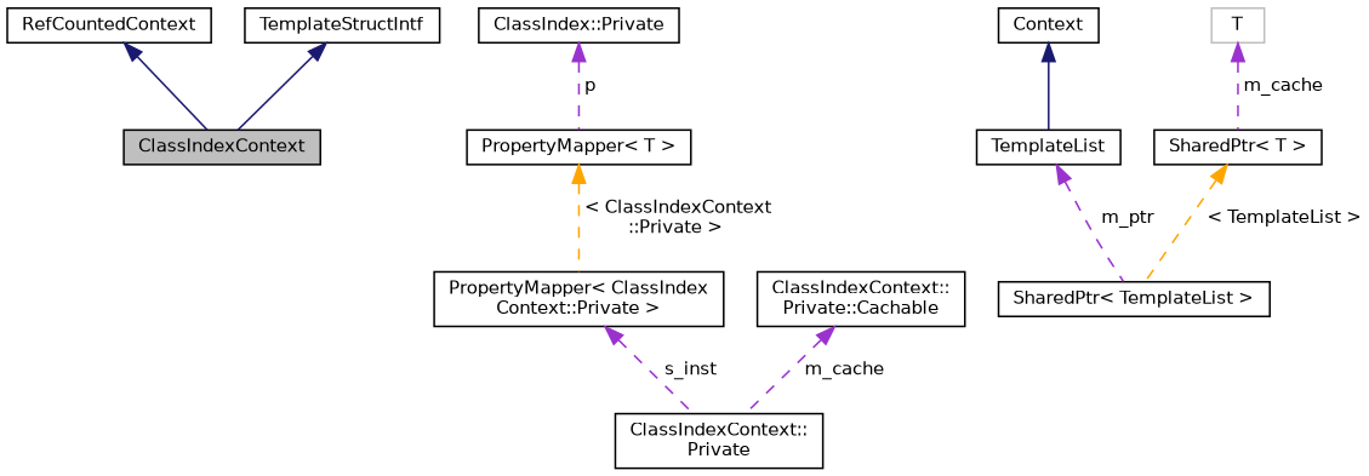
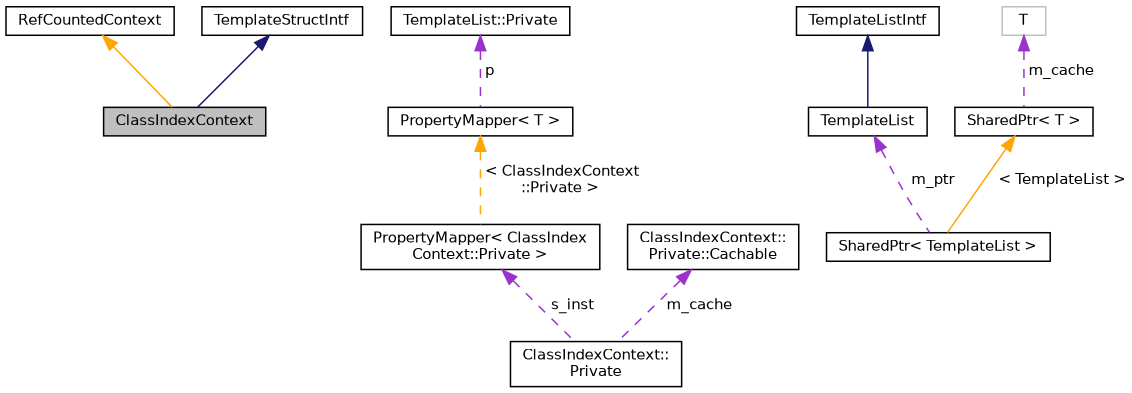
  digraph {
    node [color=black fillcolor=white fontname=Helvetica fontsize=10 shape=record style=filled]
    edge [color=darkorchid3 dir=back fontname=Helvetica fontsize=10 labelfontname=Helvetica labelfontsize=10 style=dashed]
    n1 [fillcolor=grey75 fontcolor=black height=0.2 label=ClassIndexContext width=0.4]
    n2 [height=0.2 label=RefCountedContext width=0.4]
    n3 [height=0.2 label=TemplateStructIntf width=0.4]
    n4 [height=0.2 label="ClassIndexContext::\lPrivate" width=0.4]
    n5 [height=0.2 label="PropertyMapper\< ClassIndex\lContext::Private \>" width=0.4]
    n6 [height=0.2 label="PropertyMapper\< T \>" width=0.4]
    n7 [height=0.2 label="ClassIndexContext::\lPrivate::Cachable" width=0.4]
    n8 [height=0.2 label="SharedPtr\< TemplateList \>" width=0.4]
    n9 [height=0.2 label=TemplateList width=0.4]
-   n10 [height=0.2 label=Context width=0.4]
-   n11 [height=0.2 label="ClassIndex::Private" width=0.4]
+   n10 [height=0.2 label=TemplateListIntf width=0.4]
+   n11 [height=0.2 label="TemplateList::Private" width=0.4]
    n12 [height=0.2 label="SharedPtr\< T \>" width=0.4]
    n13 [color=grey75 height=0.2 label=T width=0.4]
-   n2 -> n1 [color=midnightblue style=solid]
+   n2 -> n1 [color=orange style=solid]
    n3 -> n1 [color=midnightblue style=solid]
    n5 -> n4 [label=" s_inst"]
    n6 -> n5 [color=orange label=" \< ClassIndexContext\l::Private \>"]
    n7 -> n4 [label=" m_cache"]
    n9 -> n8 [label=" m_ptr"]
    n10 -> n9 [color=midnightblue style=solid]
    n11 -> n6 [label=" p"]
-   n12 -> n8 [color=orange label=" \< TemplateList \>"]
+   n12 -> n8 [color=orange label=" \< TemplateList \>" style=solid]
    n13 -> n12 [label=" m_cache"]
  }
